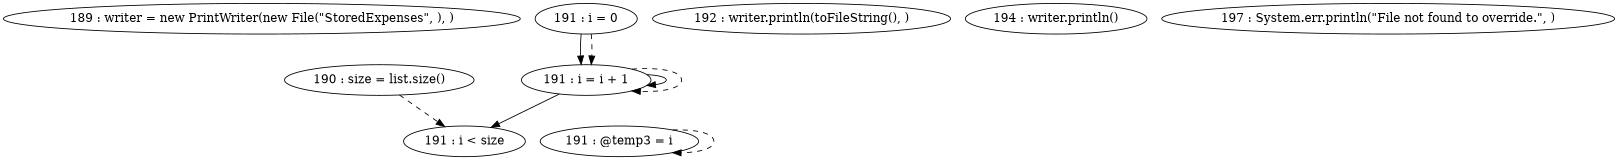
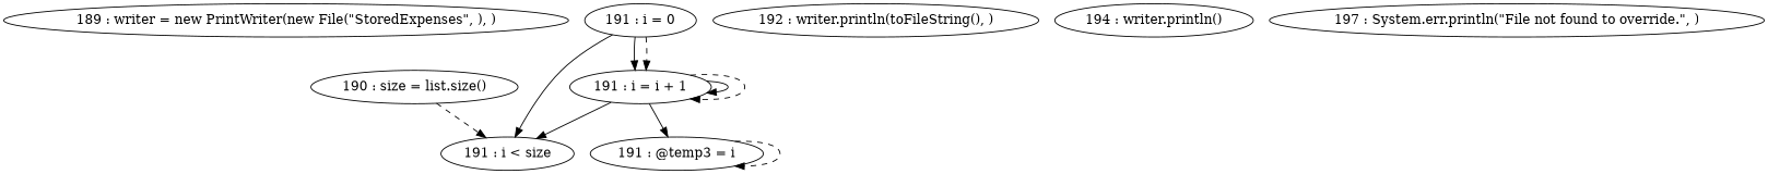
  digraph {
    "189 : writer = new PrintWriter(new File(\"StoredExpenses\", ), )"
    "190 : size = list.size()"
    "191 : i < size"
    "191 : i = 0"
    "191 : i = i + 1"
    "191 : @temp3 = i"
    "192 : writer.println(toFileString(), )"
    n8 [label="194 : writer.println()"]
    "197 : System.err.println(\"File not found to override.\", )"
    "190 : size = list.size()" -> "191 : i < size" [style=dashed]
+   "191 : i = 0" -> "191 : i < size"
    "191 : i = 0" -> "191 : i = i + 1"
    "191 : i = 0" -> "191 : i = i + 1" [style=dashed]
    "191 : i = i + 1" -> "191 : i < size"
    "191 : i = i + 1" -> "191 : i = i + 1"
    "191 : i = i + 1" -> "191 : i = i + 1" [style=dashed]
+   "191 : i = i + 1" -> "191 : @temp3 = i"
    "191 : @temp3 = i" -> "191 : @temp3 = i" [style=dashed]
  }
